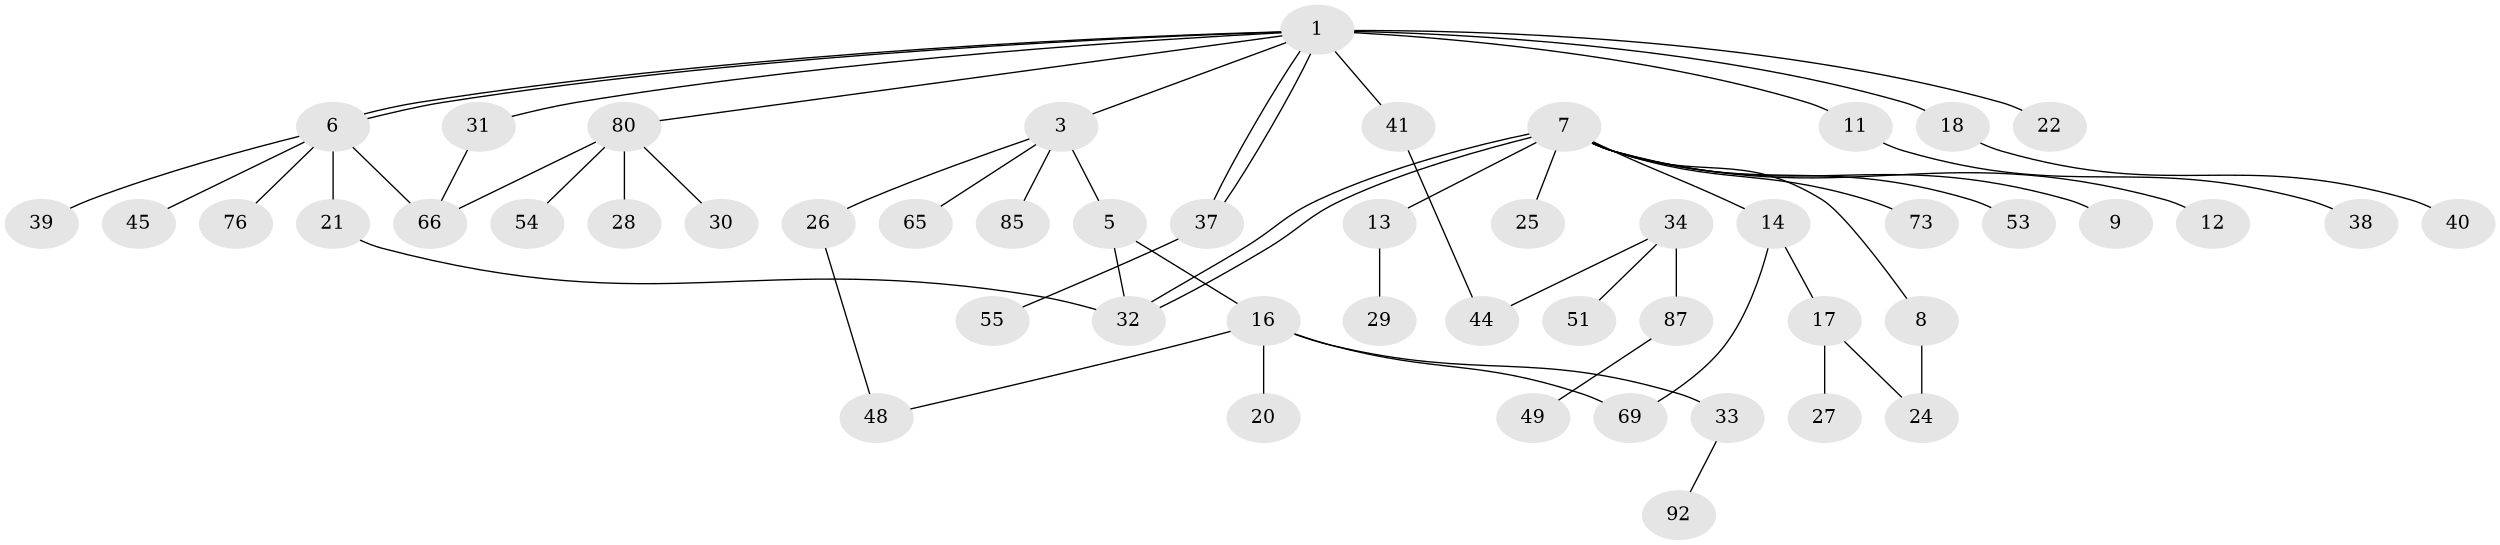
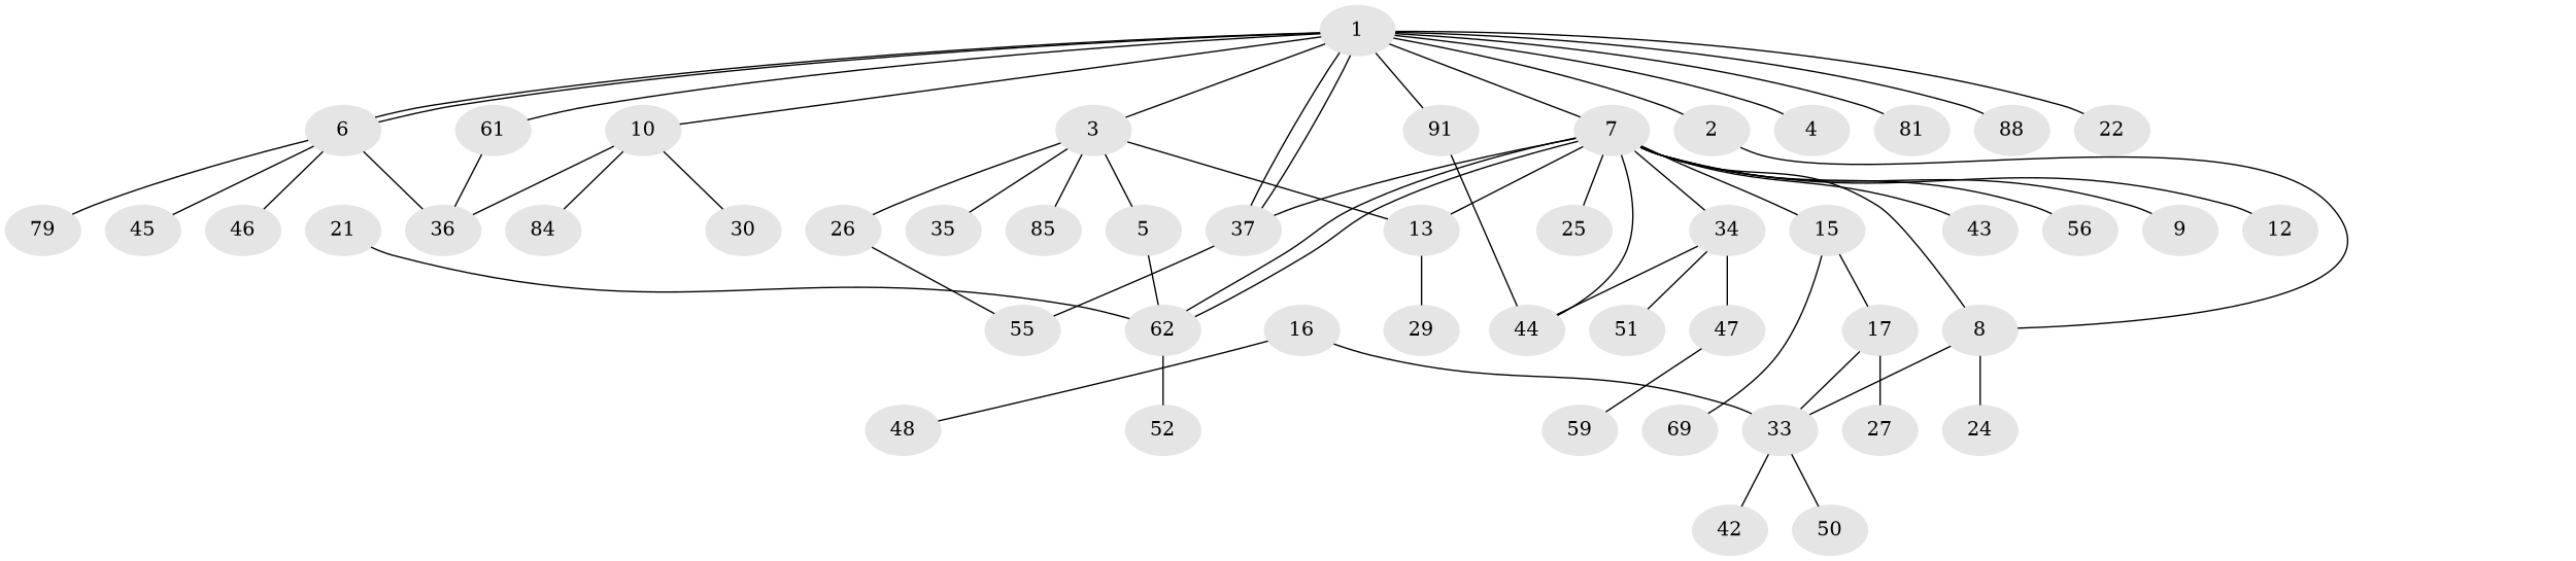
  graph {
    node [color=gray90 style=filled]
    1
+   2
    3
+   4
    6
    7
-   10 [label=80]
-   11
-   18
+   10
+   11 [label=81]
+   18 [label=88]
    22
-   31
+   31 [label=61]
    37
-   41
+   41 [label=91]
    8
    5
    13
    n17 [label=85]
    26
-   35 [label=65]
+   35
    21
-   36 [label=66]
-   39
+   36
+   39 [label=79]
    45
-   46 [label=76]
-   32
+   46
+   32 [label=62]
    9
    12
-   14
+   14 [label=15]
    25
    34
-   43 [label=73]
+   43
    44
-   53
-   28
+   53 [label=56]
    30
-   54
-   38
-   40
+   54 [label=84]
    55
    24
    33
    16
    29
    n44 [label=69]
-   20
    48
+   52
    17
-   47 [label=87]
+   47
    51
-   42 [label=92]
+   42
+   50
    27
-   49
+   49 [label=59]
+   1 -- 2
    1 -- 3
+   1 -- 4
    1 -- 6
    1 -- 6
+   1 -- 7
    1 -- 10
    1 -- 11
    1 -- 18
    1 -- 22
    1 -- 31
    1 -- 37
    1 -- 37
    1 -- 41
+   2 -- 8
    3 -- 5
+   3 -- 13
    3 -- n17
    3 -- 26
    3 -- 35
-   6 -- 21
    6 -- 36
    6 -- 39
    6 -- 45
    6 -- 46
+   7 -- 37
    7 -- 8
    7 -- 13
    7 -- 32
    7 -- 32
    7 -- 9
    7 -- 12
    7 -- 14
    7 -- 25
+   7 -- 34
    7 -- 43
+   7 -- 44
    7 -- 53
    10 -- 36
-   10 -- 28
    10 -- 30
    10 -- 54
-   11 -- 38
-   18 -- 40
    31 -- 36
    37 -- 55
    41 -- 44
    8 -- 24
+   8 -- 33
    5 -- 32
-   5 -- 16
    13 -- 29
-   26 -- 48
+   26 -- 55
    21 -- 32
+   32 -- 52
    14 -- n44
    14 -- 17
    34 -- 44
    34 -- 47
    34 -- 51
    33 -- 42
+   33 -- 50
    16 -- 33
-   16 -- n44
-   16 -- 20
    16 -- 48
-   17 -- 24
+   17 -- 33
    17 -- 27
    47 -- 49
  }
